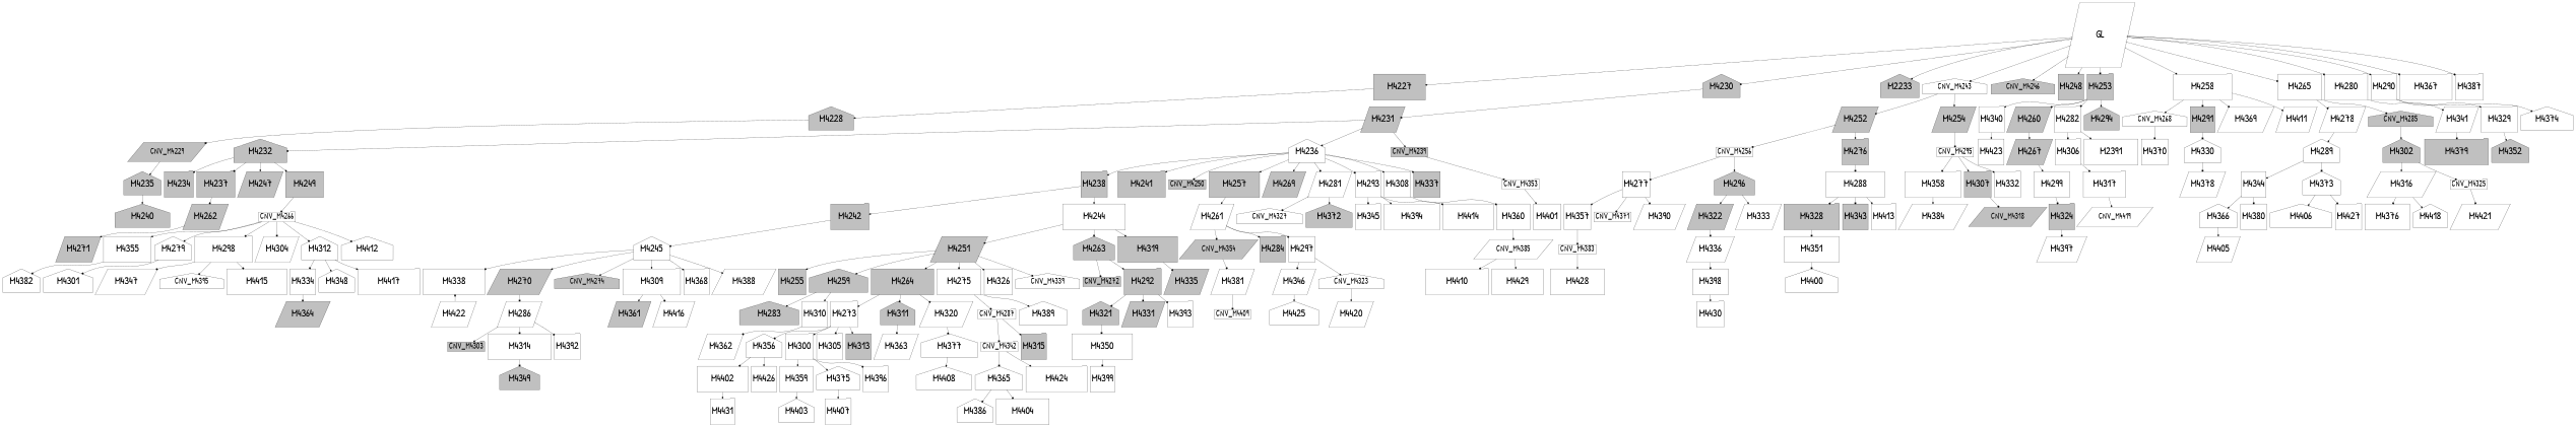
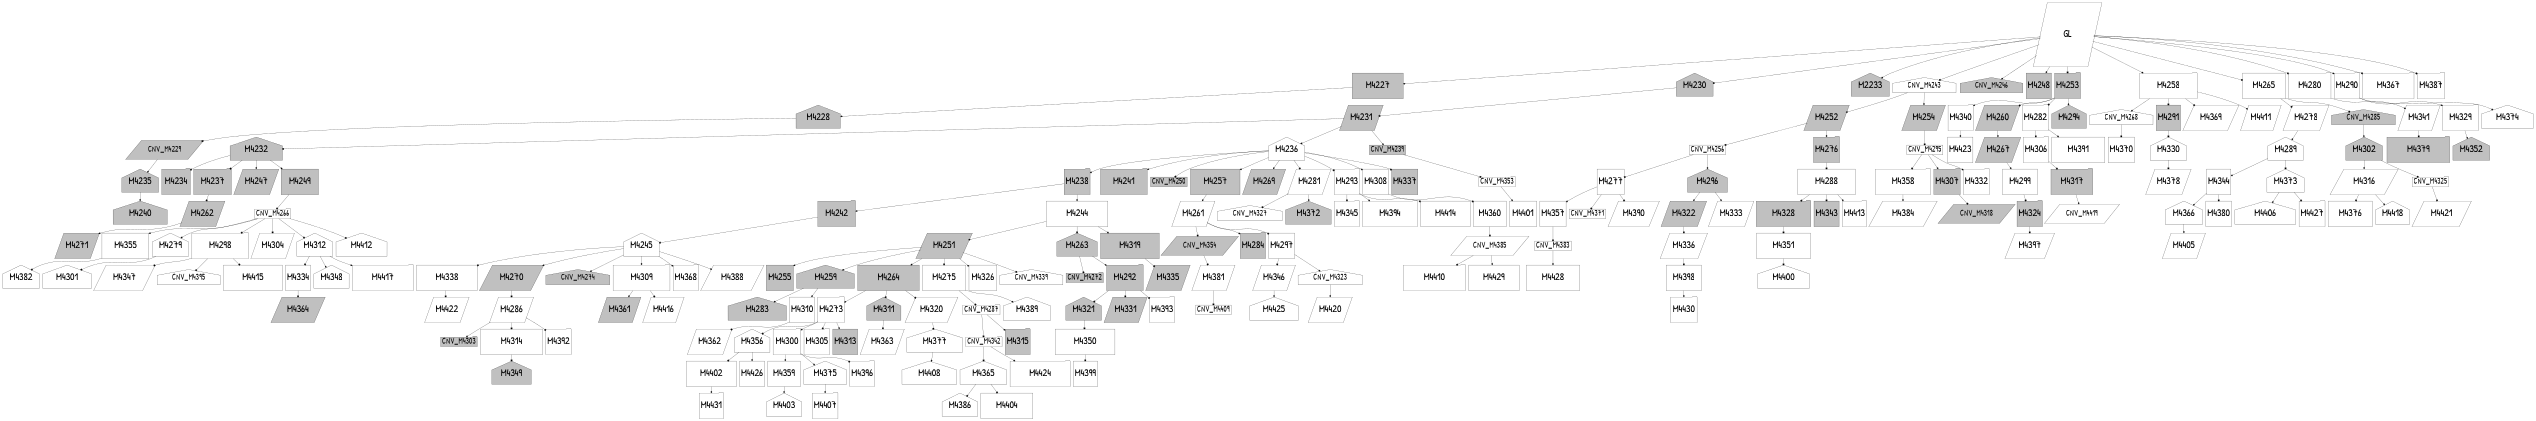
  digraph {
    fontname="Patrick Hand"
    node [fillcolor=white fontname="Patrick Hand" fontsize=56 shape=box style=filled]
    edge [arrowhead=box fontname="Patrick Hand"]
    n1 [height=2 label=M4330 shape=house width=0.69]
    n2 [height=2 label=M4378 shape=parallelogram width=1.98]
    n3 [height=2 label=M4334 width=0.54]
    n4 [fillcolor=grey height=2 label=M4364 shape=parallelogram width=3.96]
    n5 [height=2 label=M4336 shape=parallelogram width=3.44]
    n6 [height=2 label=M4398 width=2.75]
    n7 [height=2 label=M4430 shape=folder width=2.07]
    n8 [height=2 label=M4338 width=4.73]
    n9 [height=2 label=M4422 shape=parallelogram width=2.89]
    n10 [height=2 label=M4340 shape=folder width=0.5]
    n11 [height=2 label=M4423 width=0.98]
    n12 [height=2 label=M4341 shape=parallelogram width=0.74]
    n13 [fillcolor=grey height=2 label=M4379 shape=folder width=4.9]
    n14 [fontsize=42 label=CNV_M4342 shape=folder]
    n15 [height=2 label=M4365 shape=house width=3.65]
    n16 [height=2 label=M4424 shape=folder width=4.7]
    n17 [height=2 label=M4386 shape=house width=0.73]
    n18 [height=2 label=M4404 width=4.06]
    n19 [height=2 label=M4344 width=0.64]
    n20 [height=2 label=M4366 shape=house width=2.93]
    n21 [height=2 label=M4380 width=0.66]
    n22 [height=2 label=M4405 shape=parallelogram width=3.02]
    n23 [height=2 label=M4346 shape=parallelogram width=1.38]
    n24 [height=2 label=M4425 shape=house width=3.81]
    n25 [height=2 label=M4350 width=4.66]
    n26 [height=2 label=M4399 width=1.69]
    n27 [height=2 label=M4351 width=4.22]
    n28 [height=2 label=M4400 shape=house width=4.06]
    n29 [fontsize=42 label=CNV_M4353 shape=folder]
    n30 [height=2 label=M4401 width=2.11]
    n31 [fillcolor=grey fontsize=42 label=CNV_M4354 shape=parallelogram]
    n32 [height=2 label=M4381 shape=parallelogram width=0.26]
    n33 [fontsize=42 label=CNV_M4409]
    n34 [height=2 label=M4355 width=3.67]
    n35 [height=2 label=M4382 shape=house width=1.05]
    n36 [height=2 label=M4356 shape=house width=0.71]
    n37 [height=2 label=M4402 width=3.9]
    n38 [height=2 label=M4426 width=0.11]
    n39 [height=2 label=M4431 shape=folder width=0.02]
    n40 [height=2 label=M4357 width=0.41]
    n41 [fontsize=42 label=CNV_M4383]
    n42 [height=2 label=M4428 width=4.16]
    n43 [height=2 label=M4358 shape=folder width=4.32]
    n44 [height=2 label=M4384 shape=parallelogram width=4.98]
    n45 [height=2 label=M4359 width=2.54]
    n46 [height=2 label=M4403 shape=house width=0.49]
    n47 [height=2 label=M4360 width=2.57]
    n48 [fontsize=42 label=CNV_M4385 shape=parallelogram]
    n49 [height=2 label=M4410 shape=folder width=4.85]
    n50 [height=2 label=M4429 width=3.94]
    n51 [height=2 label=M4373 shape=house width=0.88]
    n52 [height=2 label=M4406 shape=house width=4.76]
    n53 [height=2 label=M4427 shape=folder width=1.16]
    n54 [height=2 label=M4375 shape=house width=3.36]
    n55 [height=2 label=M4407 shape=folder width=0.16]
    n56 [height=2 label=M4377 shape=house width=4.36]
    n57 [height=2 label=M4408 shape=house width=4.28]
    n58 [height=5 label=GL shape=parallelogram width=5 fillcolor="" style=""]
    n59 [fillcolor=grey height=2 label=M4227 width=3.98]
    n60 [fillcolor=grey height=2 label=M4230 shape=house width=0.07]
    n61 [fillcolor=grey height=2 label=M2233 shape=house width=1.08]
    n62 [fontsize=42 label=CNV_M4243 shape=house]
    n63 [fillcolor=grey fontsize=42 label=CNV_M4246 shape=house]
    n64 [fillcolor=grey height=2 label=M4248 width=1.3]
    n65 [fillcolor=grey height=2 label=M4253 shape=folder width=1.35]
    n66 [height=2 label=M4258 shape=folder width=4.48]
    n67 [height=2 label=M4265 width=3.35]
    n68 [height=2 label=M4280 shape=folder width=3.32]
    n69 [height=2 label=M4290 shape=folder width=0.32]
    n70 [height=2 label=M4367 shape=folder width=4.02]
    n71 [height=2 label=M4387 shape=folder width=2.16]
    n72 [fillcolor=grey height=2 label=M4228 shape=house width=3.47]
    n73 [fillcolor=grey height=2 label=M4231 shape=parallelogram width=2.72]
    n74 [fillcolor=grey height=2 label=M4252 shape=parallelogram width=0.14]
    n75 [fillcolor=grey height=2 label=M4254 shape=parallelogram width=0.53]
    n76 [fillcolor=grey height=2 label=M4260 shape=parallelogram width=2.32]
    n77 [height=2 label=M4282 shape=folder width=1.55]
    n78 [fillcolor=grey height=2 label=M4294 shape=house width=0.28]
    n79 [fontsize=42 label=CNV_M4268 shape=house]
    n80 [fillcolor=grey height=2 label=M4291 width=1.61]
    n81 [height=2 label=M4369 shape=parallelogram width=4.09]
    n82 [height=2 label=M4411 shape=parallelogram width=0.13]
    n83 [height=2 label=M4278 shape=parallelogram width=2.99]
    n84 [fillcolor=grey fontsize=42 label=CNV_M4285 shape=house]
    n85 [height=2 label=M4329 shape=folder width=2.78]
    n86 [height=2 label=M4374 shape=house width=4.06]
    n87 [fillcolor=grey fontsize=42 label=CNV_M4229 shape=parallelogram]
    n88 [fillcolor=grey height=2 label=M4232 shape=house width=4.1]
    n89 [height=2 label=M4236 shape=house width=1.06]
    n90 [fillcolor=grey fontsize=42 label=CNV_M4239]
    n91 [fontsize=42 label=CNV_M4256]
    n92 [fillcolor=grey height=2 label=M4276 shape=folder width=0.03]
    n93 [fontsize=42 label=CNV_M4295]
    n94 [fillcolor=grey height=2 label=M4267 shape=parallelogram width=2.56]
    n95 [height=2 label=M4306 shape=folder width=1.87]
-   n96 [height=2 label=M2391 width=4.14]
+   n96 [height=2 label=M4391 width=4.14]
    n97 [height=2 label=M4370 width=0.65]
    n98 [height=2 label=M4289 shape=house width=2.21]
    n99 [fillcolor=grey height=2 label=M4302 shape=house width=1.51]
    n100 [fillcolor=grey height=2 label=M4352 shape=house width=0.71]
    n101 [fillcolor=grey height=2 label=M4235 shape=house width=2.48]
    n102 [fillcolor=grey height=2 label=M4240 shape=house width=4.23]
    n103 [fillcolor=grey height=2 label=M4234 shape=folder width=2.24]
    n104 [fillcolor=grey height=2 label=M4237 shape=folder width=2.95]
    n105 [fillcolor=grey height=2 label=M4247 shape=parallelogram width=0.85]
    n106 [fillcolor=grey height=2 label=M4249 width=2.91]
    n107 [fillcolor=grey height=2 label=M4238 shape=folder width=0.18]
    n108 [fillcolor=grey height=2 label=M4241 shape=folder width=3.65]
    n109 [fillcolor=grey fontsize=42 label=CNV_M4250]
    n110 [fillcolor=grey height=2 label=M4257 width=3.87]
    n111 [fillcolor=grey height=2 label=M4269 shape=parallelogram width=1.01]
    n112 [height=2 label=M4281 shape=parallelogram width=0.61]
    n113 [height=2 label=M4293 shape=folder width=1.27]
    n114 [height=2 label=M4308 width=1.9]
    n115 [fillcolor=grey height=2 label=M4337 width=0.75]
    n116 [fillcolor=grey height=2 label=M4262 shape=parallelogram width=0.38]
    n117 [fontsize=42 label=CNV_M4266 shape=folder]
    n118 [fillcolor=grey height=2 label=M4242 shape=folder width=2.95]
    n119 [height=2 label=M4244 width=4.8]
    n120 [height=2 label=M4261 shape=parallelogram width=2.61]
    n121 [fontsize=42 label=CNV_M4327 shape=house]
    n122 [fillcolor=grey height=2 label=M4372 shape=house width=3.57]
    n123 [height=2 label=M4345 shape=folder width=0.59]
    n124 [height=2 label=M4394 shape=folder width=4.29]
    n125 [height=2 label=M4414 width=3.88]
    n126 [fillcolor=grey height=2 label=M4271 shape=parallelogram width=3.03]
    n127 [height=2 label=M4279 shape=house width=1.9]
    n128 [height=2 label=M4298 shape=folder width=4.41]
    n129 [height=2 label=M4304 shape=parallelogram width=2.1]
    n130 [height=2 label=M4312 shape=house width=2.8]
    n131 [height=2 label=M4412 shape=house width=3.98]
    n132 [height=2 label=M4245 shape=house width=1.98]
    n133 [fillcolor=grey height=2 label=M4251 shape=parallelogram width=4.11]
    n134 [fillcolor=grey height=2 label=M4263 shape=house width=3.17]
    n135 [fillcolor=grey height=2 label=M4319 width=4.59]
    n136 [fillcolor=grey height=2 label=M4284 shape=folder width=0.1]
    n137 [height=2 label=M4297 width=0.64]
    n138 [fillcolor=grey height=2 label=M4270 shape=parallelogram width=4.7]
    n139 [fillcolor=grey fontsize=42 label=CNV_M4274 shape=house]
    n140 [height=2 label=M4309 shape=folder width=4.44]
    n141 [height=2 label=M4368 shape=folder width=0.09]
    n142 [height=2 label=M4388 shape=parallelogram width=4.62]
    n143 [fillcolor=grey height=2 label=M4255 width=2.13]
    n144 [fillcolor=grey height=2 label=M4259 shape=house width=4.52]
    n145 [fillcolor=grey height=2 label=M4264 width=4.8]
    n146 [height=2 label=M4275 width=3.37]
    n147 [height=2 label=M4326 width=2.16]
    n148 [fontsize=42 label=CNV_M4339 shape=house]
    n149 [fillcolor=grey fontsize=42 label=CNV_M4272 shape=folder]
    n150 [fillcolor=grey height=2 label=M4292 shape=folder width=2.86]
    n151 [fillcolor=grey height=2 label=M4335 shape=parallelogram width=2.22]
    n152 [height=2 label=M4286 shape=parallelogram width=2.46]
    n153 [fillcolor=grey height=2 label=M4361 shape=parallelogram width=1.07]
    n154 [height=2 label=M4416 shape=parallelogram width=0.31]
    n155 [height=2 label=M4277 width=1.92]
    n156 [fillcolor=grey height=2 label=M4296 shape=house width=3.12]
    n157 [height=2 label=M4288 width=4.5]
    n158 [fillcolor=grey height=2 label=M4307 shape=folder width=1.59]
    n159 [height=2 label=M4332 shape=folder width=0.19]
    n160 [fillcolor=grey height=2 label=M4283 shape=house width=4.57]
    n161 [height=2 label=M4310 width=0.82]
    n162 [height=2 label=M4273 shape=folder width=0.6]
    n163 [fillcolor=grey height=2 label=M4311 shape=house width=1.33]
    n164 [height=2 label=M4320 shape=parallelogram width=3.86]
    n165 [fontsize=42 label=CNV_M4287 shape=folder]
    n166 [height=2 label=M4389 shape=house width=3.71]
    n167 [fillcolor=grey height=2 label=M4321 shape=house width=0.15]
    n168 [fillcolor=grey height=2 label=M4331 shape=parallelogram width=0.7]
    n169 [height=2 label=M4393 shape=folder width=1.52]
    n170 [fillcolor=grey fontsize=42 label=CNV_M4303 shape=folder]
    n171 [height=2 label=M4314 width=4.85]
    n172 [height=2 label=M4392 shape=folder width=0.47]
    n173 [height=2 label=M4301 shape=house width=3.82]
    n174 [height=2 label=M4347 shape=parallelogram width=4.47]
    n175 [fontsize=42 label=CNV_M4395 shape=house]
    n176 [height=2 label=M4415 width=4.6]
    n177 [height=2 label=M4348 shape=house width=1.91]
    n178 [height=2 label=M4417 shape=folder width=4.77]
    n179 [height=2 label=M4362 shape=parallelogram width=1.46]
    n180 [height=2 label=M4300 shape=folder width=2.17]
    n181 [height=2 label=M4305 shape=folder width=1.9]
    n182 [fillcolor=grey height=2 label=M4313 width=1.07]
    n183 [height=2 label=M4363 shape=parallelogram width=1.28]
    n184 [fillcolor=grey height=2 label=M4315 shape=folder width=1.79]
    n185 [fontsize=42 label=CNV_M4371]
    n186 [height=2 label=M4390 shape=parallelogram width=3.74]
    n187 [fillcolor=grey height=2 label=M4322 shape=parallelogram width=2.44]
    n188 [height=2 label=M4333 shape=parallelogram width=3.31]
    n189 [fillcolor=grey height=2 label=M4328 shape=folder width=4.26]
    n190 [fillcolor=grey height=2 label=M4343 width=1.8]
    n191 [height=2 label=M4413 shape=folder width=1.4]
    n192 [height=2 label=M4299 width=2.74]
-   n193 [height=2 label=M4317 shape=folder width=3.26]
+   n193 [fillcolor=grey height=2 label=M4317 shape=folder width=3.26]
    n194 [fillcolor=grey fontsize=42 label=CNV_M4318 shape=parallelogram]
    n195 [fontsize=42 label=CNV_M4323 shape=house]
    n196 [fillcolor=grey height=2 label=M4324 shape=folder width=0.4]
    n197 [height=2 label=M4420 shape=parallelogram width=0.59]
    n198 [height=2 label=M4396 shape=folder width=1.39]
    n199 [height=2 label=M4316 shape=parallelogram width=4.97]
    n200 [fontsize=42 label=CNV_M4325 shape=folder]
    n201 [height=2 label=M4397 shape=parallelogram width=3.61]
    n202 [fillcolor=grey height=2 label=M4349 shape=house width=3.08]
    n203 [fontsize=42 label=CNV_M4419 shape=parallelogram]
    n204 [height=2 label=M4376 width=3.44]
    n205 [height=2 label=M4418 shape=house width=2.46]
    n206 [height=2 label=M4421 shape=parallelogram width=4.34]
    n1 -> n2
    n3 -> n4
    n5 -> n6
    n6 -> n7 [arrowhead=diamond]
-   n9 -> n8
+   n8 -> n9
    n10 -> n11 [arrowhead=diamond]
    n12 -> n13
    n14 -> n15
    n14 -> n16 [arrowhead=diamond]
    n15 -> n17
    n15 -> n18
    n19 -> n20 [arrowhead=diamond]
    n19 -> n21
    n20 -> n22 [arrowhead=diamond]
    n23 -> n24 [arrowhead=diamond]
    n25 -> n26
    n27 -> n28
    n29 -> n30 [arrowhead=diamond]
    n31 -> n32
    n32 -> n33
    n34 -> n35
    n36 -> n37
    n36 -> n38 [arrowhead=diamond]
    n37 -> n39 [arrowhead=diamond]
    n40 -> n41
    n41 -> n42 [arrowhead=diamond]
    n43 -> n44 [arrowhead=diamond]
    n45 -> n46 [arrowhead=diamond]
    n47 -> n48
    n48 -> n49
    n48 -> n50 [arrowhead=diamond]
    n51 -> n52 [arrowhead=diamond]
    n51 -> n53
    n54 -> n55 [arrowhead=diamond]
    n56 -> n57 [arrowhead=diamond]
    n58 -> n59 [arrowhead=diamond]
    n58 -> n60
    n58 -> n61 [arrowhead=diamond]
    n58 -> n62
    n58 -> n63 [arrowhead=diamond]
    n58 -> n64 [arrowhead=diamond]
    n58 -> n65
    n58 -> n66 [arrowhead=diamond]
    n58 -> n67
    n58 -> n68
    n58 -> n69 [arrowhead=diamond]
    n58 -> n70
    n58 -> n71
    n59 -> n72 [arrowhead=diamond]
    n60 -> n73
    n62 -> n74 [arrowhead=diamond]
    n62 -> n75 [arrowhead=diamond]
    n65 -> n10 [arrowhead=diamond]
    n65 -> n76
    n65 -> n77
    n65 -> n78 [arrowhead=diamond]
    n66 -> n79 [arrowhead=diamond]
    n66 -> n80
    n66 -> n81
    n66 -> n82 [arrowhead=diamond]
    n67 -> n83
    n67 -> n84
    n68 -> n12 [arrowhead=diamond]
    n69 -> n85 [arrowhead=diamond]
    n69 -> n86 [arrowhead=diamond]
    n72 -> n87
    n73 -> n88
    n73 -> n89 [arrowhead=diamond]
    n73 -> n90 [arrowhead=diamond]
    n74 -> n91
    n74 -> n92 [arrowhead=diamond]
    n75 -> n93
    n76 -> n94 [arrowhead=diamond]
    n77 -> n95
    n77 -> n96 [arrowhead=diamond]
    n79 -> n97
    n80 -> n1
    n83 -> n98 [arrowhead=diamond]
    n84 -> n99 [arrowhead=diamond]
    n85 -> n100 [arrowhead=diamond]
    n87 -> n101 [arrowhead=diamond]
    n88 -> n103
    n88 -> n104
    n88 -> n105 [arrowhead=diamond]
    n88 -> n106 [arrowhead=diamond]
    n89 -> n107 [arrowhead=diamond]
    n89 -> n108 [arrowhead=diamond]
    n89 -> n109
    n89 -> n110 [arrowhead=diamond]
    n89 -> n111 [arrowhead=diamond]
    n89 -> n112
    n89 -> n113
    n89 -> n114 [arrowhead=diamond]
    n89 -> n115
    n90 -> n29
    n91 -> n155
    n91 -> n156 [arrowhead=diamond]
    n92 -> n157
    n93 -> n43
    n93 -> n158 [arrowhead=diamond]
    n93 -> n159 [arrowhead=diamond]
    n94 -> n192 [arrowhead=diamond]
    n95 -> n193
    n98 -> n19 [arrowhead=diamond]
    n98 -> n51
    n99 -> n199 [arrowhead=diamond]
    n99 -> n200
    n101 -> n102 [arrowhead=diamond]
    n104 -> n116
    n106 -> n117
    n107 -> n118 [arrowhead=diamond]
    n107 -> n119 [arrowhead=diamond]
    n110 -> n120 [arrowhead=diamond]
    n112 -> n121
    n112 -> n122 [arrowhead=diamond]
    n113 -> n123
    n113 -> n124 [arrowhead=diamond]
    n113 -> n125
    n114 -> n47
    n116 -> n126 [arrowhead=diamond]
    n117 -> n34 [arrowhead=diamond]
    n117 -> n127 [arrowhead=diamond]
    n117 -> n128
    n117 -> n129
    n117 -> n130
    n117 -> n131
    n118 -> n132
    n119 -> n133 [arrowhead=diamond]
    n119 -> n134
    n119 -> n135 [arrowhead=diamond]
    n120 -> n31
    n120 -> n136 [arrowhead=diamond]
    n120 -> n137
    n127 -> n173
    n128 -> n174
    n128 -> n175
    n128 -> n176
    n130 -> n3
    n130 -> n177 [arrowhead=diamond]
    n130 -> n178 [arrowhead=diamond]
    n132 -> n8
    n132 -> n138 [arrowhead=diamond]
    n132 -> n139 [arrowhead=diamond]
    n132 -> n140 [arrowhead=diamond]
    n132 -> n141 [arrowhead=diamond]
    n132 -> n142 [arrowhead=diamond]
    n133 -> n143 [arrowhead=diamond]
    n133 -> n144 [arrowhead=diamond]
    n133 -> n145 [arrowhead=diamond]
    n133 -> n146
    n133 -> n147 [arrowhead=diamond]
    n133 -> n148
    n134 -> n149
    n134 -> n150 [arrowhead=diamond]
    n135 -> n151
    n137 -> n23
    n137 -> n195 [arrowhead=diamond]
    n138 -> n152
    n140 -> n153 [arrowhead=diamond]
    n140 -> n154
    n144 -> n160 [arrowhead=diamond]
    n144 -> n161 [arrowhead=diamond]
    n145 -> n162 [arrowhead=diamond]
    n145 -> n163
    n145 -> n164
    n146 -> n165
    n146 -> n166 [arrowhead=diamond]
    n150 -> n167
    n150 -> n168
    n150 -> n169
    n152 -> n170 [arrowhead=diamond]
    n152 -> n171
    n152 -> n172
    n155 -> n40 [arrowhead=diamond]
    n155 -> n185
    n155 -> n186
    n156 -> n187 [arrowhead=diamond]
    n156 -> n188 [arrowhead=diamond]
    n157 -> n189
    n157 -> n190
    n157 -> n191 [arrowhead=diamond]
    n158 -> n194
    n161 -> n179
    n162 -> n36
    n162 -> n180 [arrowhead=diamond]
    n162 -> n181
    n162 -> n182 [arrowhead=diamond]
    n163 -> n183
    n164 -> n56
    n165 -> n14
    n165 -> n184 [arrowhead=diamond]
    n167 -> n25
    n171 -> n202
    n180 -> n45 [arrowhead=diamond]
    n180 -> n54 [arrowhead=diamond]
    n180 -> n198
    n187 -> n5
    n189 -> n27
    n192 -> n196
    n193 -> n203 [arrowhead=diamond]
    n195 -> n197 [arrowhead=diamond]
    n196 -> n201
    n199 -> n204
    n199 -> n205 [arrowhead=diamond]
    n200 -> n206
  }
